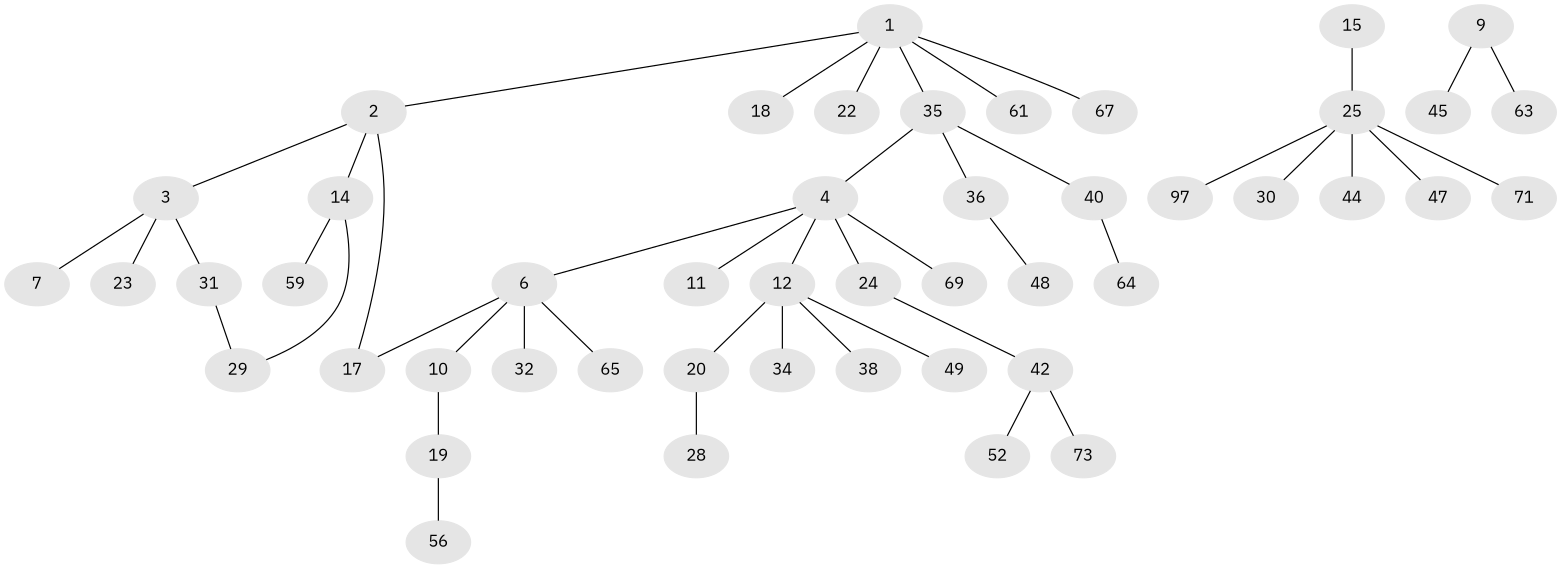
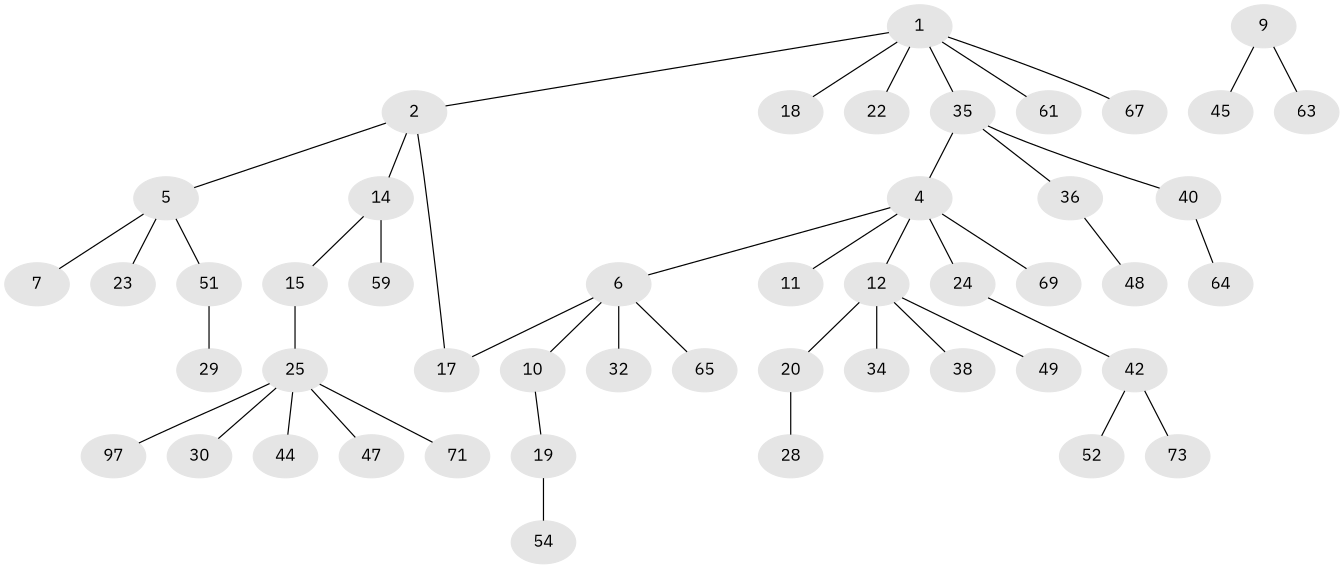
  graph {
    fontname="IBM Plex Sans"
    node [color=gray90 fontname="IBM Plex Sans" style=filled]
    edge [fontname="IBM Plex Sans"]
    1 [super="+21"]
    2 [super="+3"]
    18 [super="+74"]
    22
    35
    61
    67
-   5 [super="+14" label=3]
+   5 [super="+14"]
    n9 [label=14 super="+56"]
    17 [super="+37"]
    4 [super="+8"]
    6 [super="+46"]
    11 [super="+31"]
    12 [super="+72"]
    24
    69 [super="+70"]
    36 [super="+45"]
    40 [super="+55"]
    7
    23
-   51 [label=31]
+   51
    n22 [label=15 super="+66"]
    59
    10 [super="+15"]
    32 [super="+43"]
    65
    20
    34
    38 [super="+57"]
    49
    42 [super="+68"]
    29
    9 [super="+60"]
    n34 [label=45]
    63
    19 [super="+33"]
-   54 [super="+62" label=56]
+   54 [super="+62"]
    28 [super="+50"]
    25 [super="+26"]
    n40 [label=97 super="+53"]
    30 [super="+39"]
    44
    47
    71
    52
    73
    48 [super="+58"]
    64
    1 -- 2
    1 -- 18
    1 -- 22
    1 -- 35
    1 -- 61
    1 -- 67
    2 -- 5
    2 -- n9
    2 -- 17
    35 -- 4
    35 -- 36
    35 -- 40
    5 -- 7
    5 -- 23
    5 -- 51
-   n9 -- 29
+   n9 -- n22
    n9 -- 59
    4 -- 6
    4 -- 11
    4 -- 12
    4 -- 24
    4 -- 69
    6 -- 17
    6 -- 10
    6 -- 32
    6 -- 65
    12 -- 20
    12 -- 34
    12 -- 38
    12 -- 49
    24 -- 42
    36 -- 48
    40 -- 64
    51 -- 29
    n22 -- 25
    10 -- 19
    20 -- 28
    42 -- 52
    42 -- 73
    9 -- n34
    9 -- 63
    19 -- 54
    25 -- n40
    25 -- 30
    25 -- 44
    25 -- 47
    25 -- 71
  }
